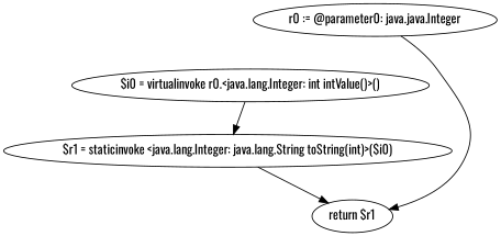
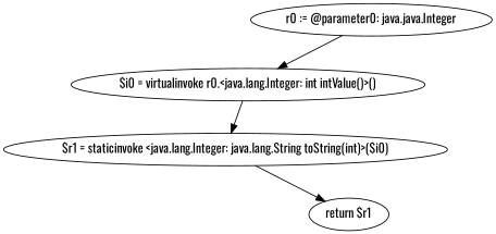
  digraph {
    fontname=Oswald
    node [fontname=Oswald]
    edge [fontname=Oswald]
    n1 [label="r0 := @parameter0: java.java.Integer"]
    "$i0 = virtualinvoke r0.<java.lang.Integer: int intValue()>()"
    "$r1 = staticinvoke <java.lang.Integer: java.lang.String toString(int)>($i0)"
    "return $r1"
-   n1 -> "return $r1"
+   n1 -> "$i0 = virtualinvoke r0.<java.lang.Integer: int intValue()>()"
    "$i0 = virtualinvoke r0.<java.lang.Integer: int intValue()>()" -> "$r1 = staticinvoke <java.lang.Integer: java.lang.String toString(int)>($i0)"
    "$r1 = staticinvoke <java.lang.Integer: java.lang.String toString(int)>($i0)" -> "return $r1"
  }
